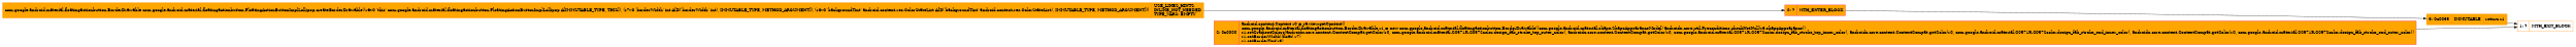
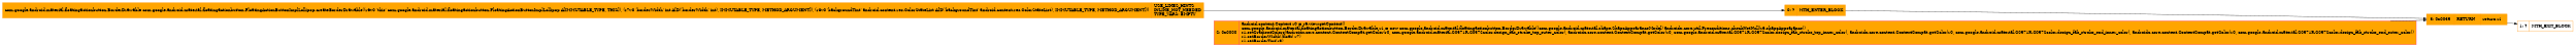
  digraph {
    rankdir=LR
    node [color=darkorange fillcolor=orange shape=record style=filled]
    edge [arrowhead=normal]
-   n1 [color=deeppink label="{0\:\ ?|MTH_ENTER_BLOCK\l}"]
-   n2 [label="{3\:\ 0x0035|IMMUTABLE\l|return r1\l}"]
+   n1 [label="{0\:\ ?|MTH_ENTER_BLOCK\l}"]
+   n2 [label="{3\:\ 0x0035|RETURN\l|return r1\l}"]
    n3 [color=deeppink label="{2\:\ 0x0000|android.content.Context r0 = r6.view.getContext()\lcom.google.android.material.floatingactionbutton.BorderDrawable r1 = new com.google.android.material.floatingactionbutton.BorderDrawable((com.google.android.material.shape.ShapeAppearanceModel) androidx.core.util.Preconditions.checkNotNull(r6.shapeAppearance))\lr1.setGradientColors(androidx.core.content.ContextCompat.getColor(r0, com.google.android.material.C0571R.C0572color.design_fab_stroke_top_outer_color), androidx.core.content.ContextCompat.getColor(r0, com.google.android.material.C0571R.C0572color.design_fab_stroke_top_inner_color), androidx.core.content.ContextCompat.getColor(r0, com.google.android.material.C0571R.C0572color.design_fab_stroke_end_inner_color), androidx.core.content.ContextCompat.getColor(r0, com.google.android.material.C0571R.C0572color.design_fab_stroke_end_outer_color))\lr1.setBorderWidth((float) r7)\lr1.setBorderTint(r8)\l}"]
    n4 [fillcolor=white label="{1\:\ ?|MTH_EXIT_BLOCK\l}"]
    n5 [label="{com.google.android.material.floatingactionbutton.BorderDrawable com.google.android.material.floatingactionbutton.FloatingActionButtonImplLollipop.createBorderDrawable((r6v0 'this' com.google.android.material.floatingactionbutton.FloatingActionButtonImplLollipop A[IMMUTABLE_TYPE, THIS]), (r7v0 'borderWidth' int A[D('borderWidth' int), IMMUTABLE_TYPE, METHOD_ARGUMENT]), (r8v0 'backgroundTint' android.content.res.ColorStateList A[D('backgroundTint' android.content.res.ColorStateList), IMMUTABLE_TYPE, METHOD_ARGUMENT]))  | USE_LINES_HINTS\lINLINE_NOT_NEEDED\lTYPE_VARS: EMPTY\l}"]
    n1 -> n2
    n2 -> n4
-   n3 -> n4
+   n3 -> n2
    n5 -> n1
  }
